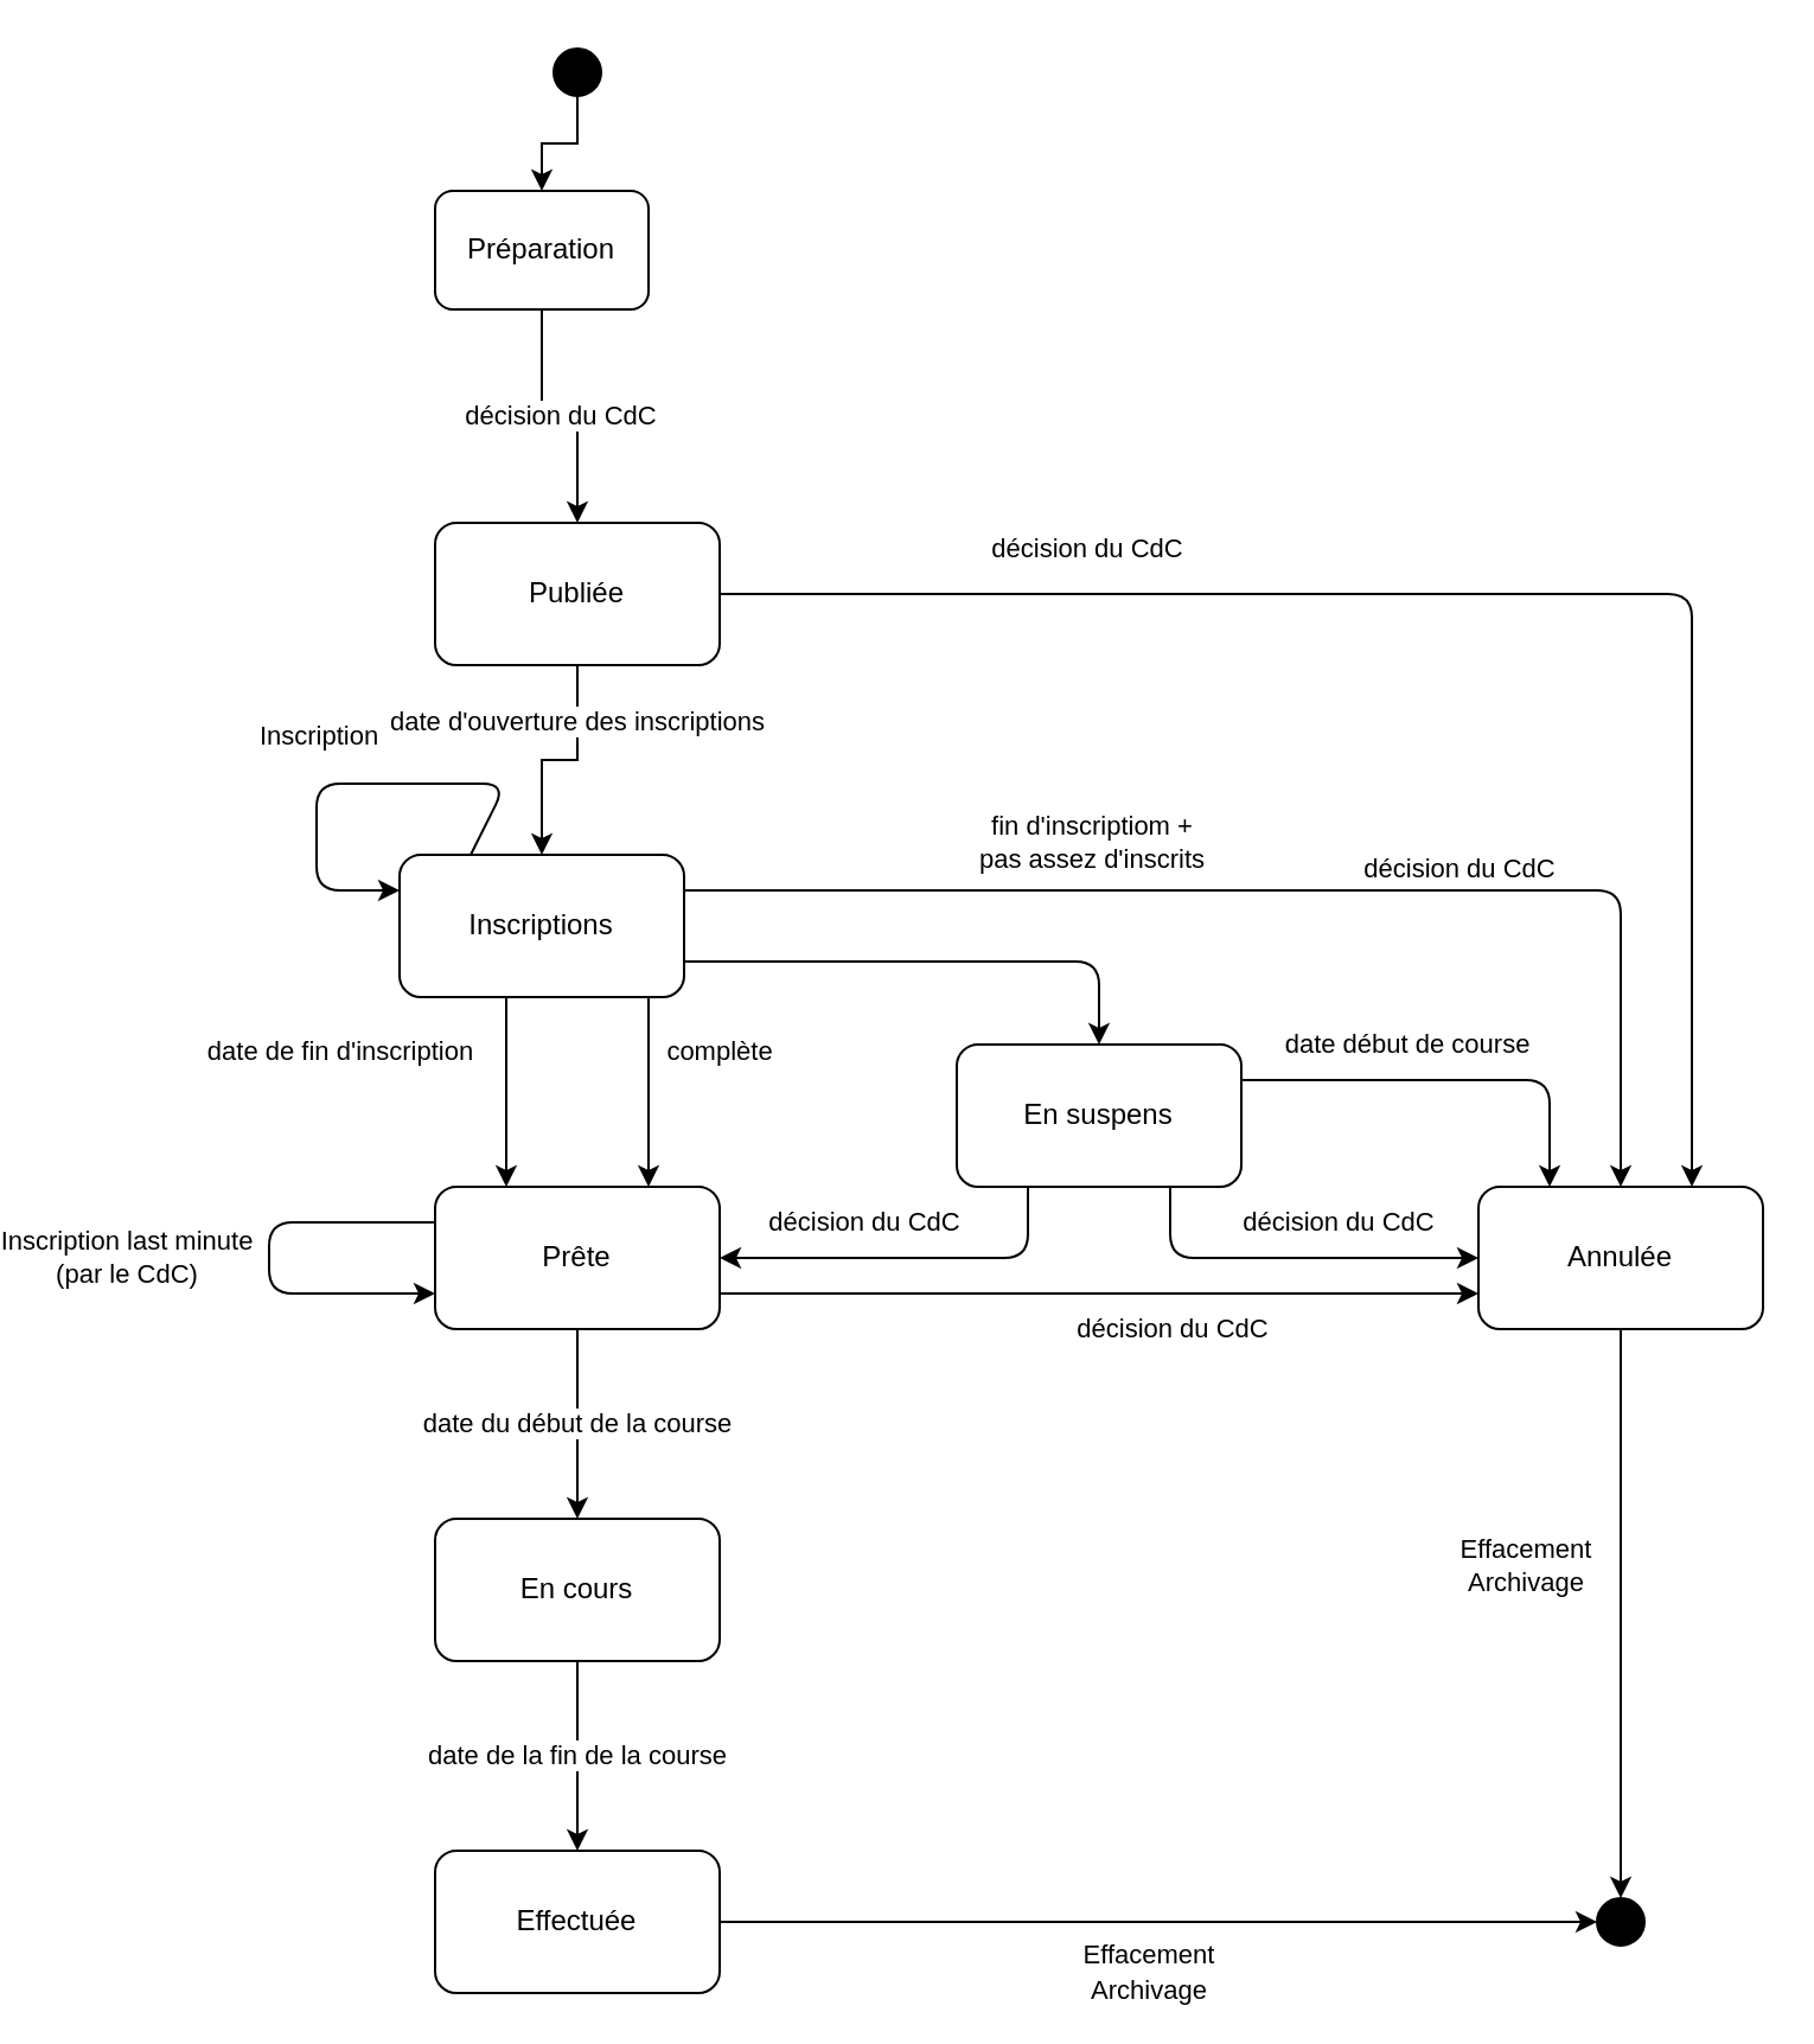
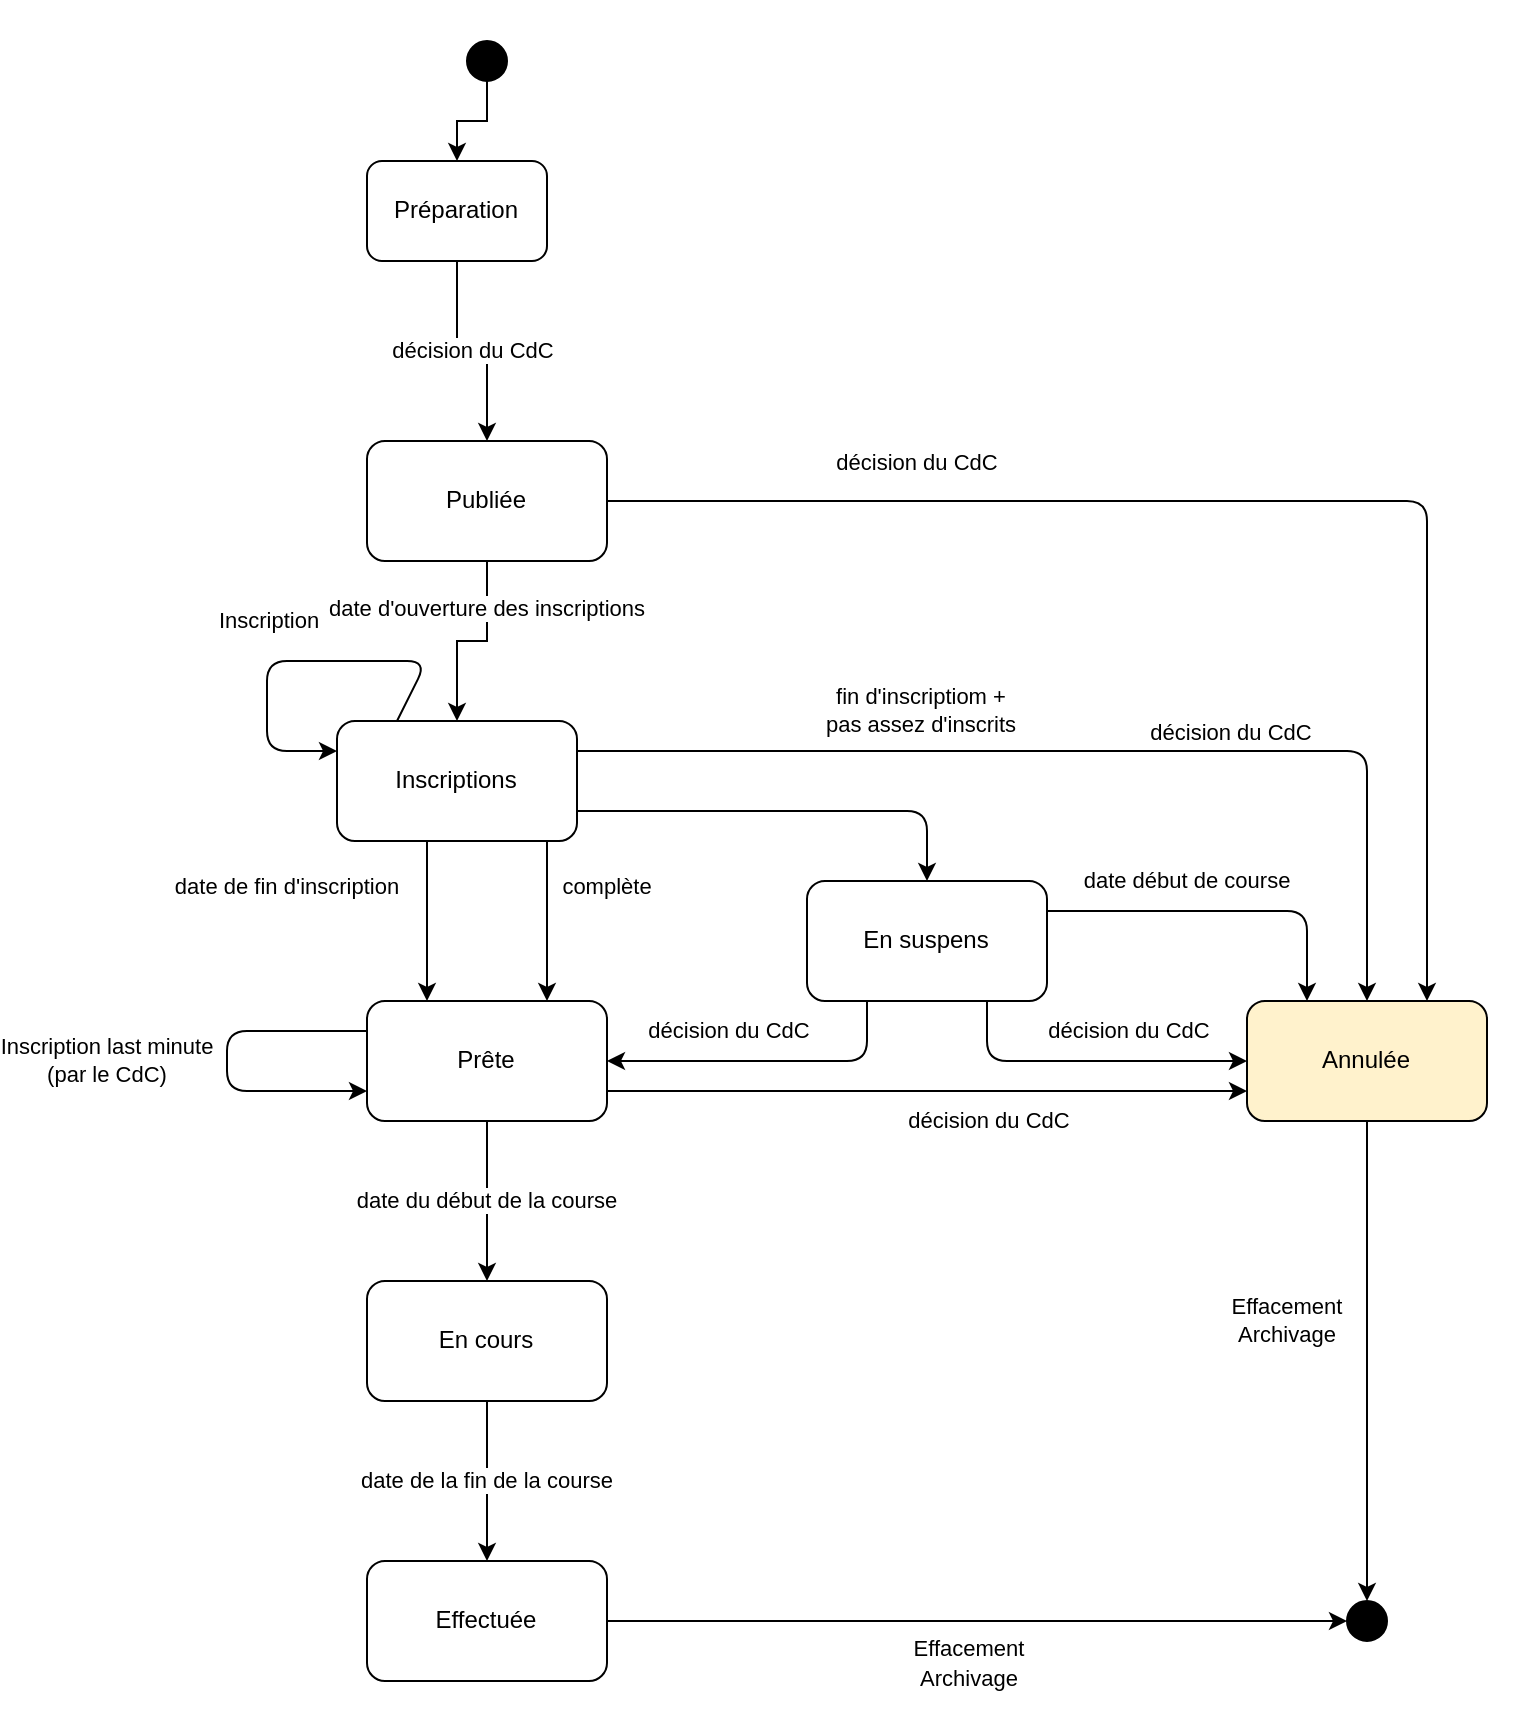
  <mxCell id="0" />
  <mxCell id="1" parent="0" />
  <mxCell id="2" value="décision du CdC" style="edgeStyle=orthogonalEdgeStyle;rounded=0;orthogonalLoop=1;jettySize=auto;html=1;" edge="1" parent="1" source="3" target="5"><mxGeometry relative="1" as="geometry" /></mxCell>
  <mxCell id="3" value="Préparation" style="rounded=1;whiteSpace=wrap;html=1;" vertex="1" parent="1"><mxGeometry x="90" y="80" width="90" height="50" as="geometry" /></mxCell>
  <mxCell id="4" value="date d'ouverture des inscriptions" style="edgeStyle=orthogonalEdgeStyle;rounded=0;orthogonalLoop=1;jettySize=auto;html=1;" edge="1" parent="1" source="5" target="8"><mxGeometry x="-0.5" relative="1" as="geometry"><mxPoint as="offset" /></mxGeometry></mxCell>
  <mxCell id="5" value="Publiée" style="rounded=1;whiteSpace=wrap;html=1;" vertex="1" parent="1"><mxGeometry x="90" y="220" width="120" height="60" as="geometry" /></mxCell>
  <mxCell id="6" value="En suspens" style="rounded=1;whiteSpace=wrap;html=1;" vertex="1" parent="1"><mxGeometry x="310" y="440" width="120" height="60" as="geometry" /></mxCell>
  <mxCell id="7" value="date de fin d'inscription" style="edgeStyle=orthogonalEdgeStyle;rounded=0;orthogonalLoop=1;jettySize=auto;html=1;entryX=0.25;entryY=0;entryDx=0;entryDy=0;exitX=0.25;exitY=1;exitDx=0;exitDy=0;" edge="1" parent="1" source="8" target="13"><mxGeometry y="-71" relative="1" as="geometry"><Array as="points"><mxPoint x="120" y="460" /><mxPoint x="120" y="460" /></Array><mxPoint x="1" y="-10" as="offset" /></mxGeometry></mxCell>
  <mxCell id="8" value="Inscriptions" style="rounded=1;whiteSpace=wrap;html=1;" vertex="1" parent="1"><mxGeometry x="75" y="360" width="120" height="60" as="geometry" /></mxCell>
- <mxCell id="9" value="Annulée" style="rounded=1;whiteSpace=wrap;html=1;" vertex="1" parent="1"><mxGeometry x="530" y="500" width="120" height="60" as="geometry" /></mxCell>
+ <mxCell id="9" value="Annulée" style="rounded=1;whiteSpace=wrap;html=1;fillColor=#fff2cc;" vertex="1" parent="1"><mxGeometry x="530" y="500" width="120" height="60" as="geometry" /></mxCell>
  <mxCell id="10" value="date du début de la course" style="edgeStyle=orthogonalEdgeStyle;rounded=0;orthogonalLoop=1;jettySize=auto;html=1;" edge="1" parent="1" source="13" target="15"><mxGeometry relative="1" as="geometry" /></mxCell>
  <mxCell id="11" value="" style="edgeStyle=orthogonalEdgeStyle;rounded=0;orthogonalLoop=1;jettySize=auto;html=1;entryX=0;entryY=0.75;entryDx=0;entryDy=0;exitX=1;exitY=0.75;exitDx=0;exitDy=0;" edge="1" parent="1" source="13" target="9"><mxGeometry relative="1" as="geometry"><mxPoint x="290" y="530" as="targetPoint" /></mxGeometry></mxCell>
  <mxCell id="12" value="&lt;span style=&quot;font-size: 11px&quot;&gt;décision du CdC&lt;/span&gt;" style="text;html=1;resizable=0;points=[];align=center;verticalAlign=middle;labelBackgroundColor=#ffffff;" vertex="1" connectable="0" parent="11"><mxGeometry x="0.194" relative="1" as="geometry"><mxPoint x="-1" y="14" as="offset" /></mxGeometry></mxCell>
  <mxCell id="13" value="Prête" style="rounded=1;whiteSpace=wrap;html=1;" vertex="1" parent="1"><mxGeometry x="90" y="500" width="120" height="60" as="geometry" /></mxCell>
  <mxCell id="14" value="date de la fin de la course" style="edgeStyle=orthogonalEdgeStyle;rounded=0;orthogonalLoop=1;jettySize=auto;html=1;" edge="1" parent="1" source="15" target="16"><mxGeometry relative="1" as="geometry" /></mxCell>
  <mxCell id="15" value="En cours" style="rounded=1;whiteSpace=wrap;html=1;" vertex="1" parent="1"><mxGeometry x="90" y="640" width="120" height="60" as="geometry" /></mxCell>
  <mxCell id="16" value="Effectuée" style="rounded=1;whiteSpace=wrap;html=1;" vertex="1" parent="1"><mxGeometry x="90" y="780" width="120" height="60" as="geometry" /></mxCell>
  <mxCell id="17" value="" style="endArrow=classic;html=1;entryX=0.75;entryY=0;entryDx=0;entryDy=0;exitX=1;exitY=0.5;exitDx=0;exitDy=0;" edge="1" parent="1" source="5" target="9"><mxGeometry width="50" height="50" relative="1" as="geometry"><mxPoint x="90" y="630" as="sourcePoint" /><mxPoint x="140" y="580" as="targetPoint" /><Array as="points"><mxPoint x="620" y="250" /></Array></mxGeometry></mxCell>
  <mxCell id="18" value="&lt;span style=&quot;font-size: 11px&quot;&gt;décision du CdC&lt;/span&gt;" style="text;html=1;resizable=0;points=[];align=center;verticalAlign=middle;labelBackgroundColor=#ffffff;" vertex="1" connectable="0" parent="17"><mxGeometry x="-0.565" relative="1" as="geometry"><mxPoint x="10" y="-20" as="offset" /></mxGeometry></mxCell>
  <mxCell id="19" value="" style="edgeStyle=orthogonalEdgeStyle;rounded=0;orthogonalLoop=1;jettySize=auto;html=1;" edge="1" parent="1" source="20" target="3"><mxGeometry relative="1" as="geometry" /></mxCell>
  <mxCell id="20" value="" style="ellipse;whiteSpace=wrap;html=1;aspect=fixed;fillColor=#000000;" vertex="1" parent="1"><mxGeometry x="140" y="20" width="20" height="20" as="geometry" /></mxCell>
  <mxCell id="21" value="fin d'inscriptiom + &lt;br&gt;pas assez d'inscrits" style="endArrow=classic;html=1;entryX=0.5;entryY=0;entryDx=0;entryDy=0;exitX=1;exitY=0.75;exitDx=0;exitDy=0;jumpStyle=gap;" edge="1" parent="1" source="8" target="6"><mxGeometry x="0.641" y="50" width="50" height="50" relative="1" as="geometry"><mxPoint x="70" y="910" as="sourcePoint" /><mxPoint x="120" y="860" as="targetPoint" /><Array as="points"><mxPoint x="370" y="405" /></Array><mxPoint as="offset" /></mxGeometry></mxCell>
  <mxCell id="22" value="" style="endArrow=classic;html=1;entryX=1;entryY=0.5;entryDx=0;entryDy=0;exitX=0.25;exitY=1;exitDx=0;exitDy=0;" edge="1" parent="1" source="6" target="13"><mxGeometry width="50" height="50" relative="1" as="geometry"><mxPoint x="220" y="260" as="sourcePoint" /><mxPoint x="600" y="510" as="targetPoint" /><Array as="points"><mxPoint x="340" y="530" /></Array></mxGeometry></mxCell>
  <mxCell id="23" value="&lt;span style=&quot;font-size: 11px&quot;&gt;décision du CdC&lt;/span&gt;" style="text;html=1;resizable=0;points=[];align=center;verticalAlign=middle;labelBackgroundColor=#ffffff;" vertex="1" connectable="0" parent="22"><mxGeometry x="-0.565" relative="1" as="geometry"><mxPoint x="-65" y="-16" as="offset" /></mxGeometry></mxCell>
  <mxCell id="24" value="" style="endArrow=classic;html=1;entryX=0;entryY=0.5;entryDx=0;entryDy=0;exitX=0.75;exitY=1;exitDx=0;exitDy=0;" edge="1" parent="1" source="6" target="9"><mxGeometry width="50" height="50" relative="1" as="geometry"><mxPoint x="230" y="270" as="sourcePoint" /><mxPoint x="610" y="520" as="targetPoint" /><Array as="points"><mxPoint x="400" y="530" /></Array></mxGeometry></mxCell>
  <mxCell id="25" value="&lt;span style=&quot;font-size: 11px&quot;&gt;décision du CdC&lt;br&gt;&lt;/span&gt;" style="text;html=1;resizable=0;points=[];align=center;verticalAlign=middle;labelBackgroundColor=#ffffff;" vertex="1" connectable="0" parent="24"><mxGeometry x="-0.565" relative="1" as="geometry"><mxPoint x="65" y="-16" as="offset" /></mxGeometry></mxCell>
  <mxCell id="26" value="Inscription" style="endArrow=classic;html=1;entryX=0;entryY=0.25;entryDx=0;entryDy=0;exitX=0.25;exitY=0;exitDx=0;exitDy=0;" edge="1" parent="1" source="8" target="8"><mxGeometry x="0.171" y="-20" width="50" height="50" relative="1" as="geometry"><mxPoint x="70" y="910" as="sourcePoint" /><mxPoint x="120" y="860" as="targetPoint" /><Array as="points"><mxPoint x="120" y="330" /><mxPoint x="40" y="330" /><mxPoint x="40" y="375" /></Array><mxPoint as="offset" /></mxGeometry></mxCell>
  <mxCell id="27" value="Inscription last minute&lt;br&gt;(par le CdC)" style="endArrow=classic;html=1;entryX=0;entryY=0.75;entryDx=0;entryDy=0;exitX=0;exitY=0.25;exitDx=0;exitDy=0;" edge="1" parent="1" source="13" target="13"><mxGeometry x="0.176" y="62" width="50" height="50" relative="1" as="geometry"><mxPoint x="110" y="500" as="sourcePoint" /><mxPoint x="80" y="515" as="targetPoint" /><Array as="points"><mxPoint x="20" y="515" /><mxPoint x="20" y="545" /></Array><mxPoint x="-60" y="47" as="offset" /></mxGeometry></mxCell>
  <mxCell id="28" value="" style="ellipse;whiteSpace=wrap;html=1;aspect=fixed;fillColor=#000000;" vertex="1" parent="1"><mxGeometry x="580" y="800" width="20" height="20" as="geometry" /></mxCell>
  <mxCell id="29" value="Effacement&lt;br&gt;Archivage" style="endArrow=classic;html=1;entryX=0.5;entryY=0;entryDx=0;entryDy=0;exitX=0.5;exitY=1;exitDx=0;exitDy=0;" edge="1" parent="1" source="9" target="28"><mxGeometry x="-0.167" y="-40" width="50" height="50" relative="1" as="geometry"><mxPoint x="-60" y="910" as="sourcePoint" /><mxPoint x="-10" y="860" as="targetPoint" /><mxPoint as="offset" /></mxGeometry></mxCell>
  <mxCell id="30" value="" style="endArrow=classic;html=1;entryX=0;entryY=0.5;entryDx=0;entryDy=0;exitX=1;exitY=0.5;exitDx=0;exitDy=0;" edge="1" parent="1" source="16" target="28"><mxGeometry width="50" height="50" relative="1" as="geometry"><mxPoint x="-70" y="990" as="sourcePoint" /><mxPoint x="-20" y="940" as="targetPoint" /></mxGeometry></mxCell>
  <mxCell id="31" value="&lt;span style=&quot;font-size: 11px&quot;&gt;Effacement&lt;/span&gt;&lt;br style=&quot;font-size: 11px&quot;&gt;&lt;span style=&quot;font-size: 11px&quot;&gt;Archivage&lt;/span&gt;" style="text;html=1;resizable=0;points=[];align=center;verticalAlign=middle;labelBackgroundColor=#ffffff;" vertex="1" connectable="0" parent="30"><mxGeometry x="-0.054" y="-1" relative="1" as="geometry"><mxPoint x="5" y="19" as="offset" /></mxGeometry></mxCell>
  <mxCell id="32" value="" style="endArrow=classic;html=1;entryX=0.5;entryY=0;entryDx=0;entryDy=0;exitX=1;exitY=0.25;exitDx=0;exitDy=0;" edge="1" parent="1" source="8" target="9"><mxGeometry width="50" height="50" relative="1" as="geometry"><mxPoint x="220" y="260" as="sourcePoint" /><mxPoint x="630" y="510" as="targetPoint" /><Array as="points"><mxPoint x="590" y="375" /></Array></mxGeometry></mxCell>
  <mxCell id="33" value="&lt;span style=&quot;font-size: 11px&quot;&gt;décision du CdC&lt;/span&gt;" style="text;html=1;resizable=0;points=[];align=center;verticalAlign=middle;labelBackgroundColor=#ffffff;" vertex="1" connectable="0" parent="32"><mxGeometry x="-0.565" relative="1" as="geometry"><mxPoint x="213" y="-10" as="offset" /></mxGeometry></mxCell>
  <mxCell id="34" value="date début de course" style="endArrow=classic;html=1;entryX=0.25;entryY=0;entryDx=0;entryDy=0;exitX=1;exitY=0.25;exitDx=0;exitDy=0;jumpStyle=gap;" edge="1" parent="1" source="6" target="9"><mxGeometry x="-0.2" y="15" width="50" height="50" relative="1" as="geometry"><mxPoint x="220" y="415" as="sourcePoint" /><mxPoint x="380" y="450" as="targetPoint" /><Array as="points"><mxPoint x="560" y="455" /></Array><mxPoint as="offset" /></mxGeometry></mxCell>
  <mxCell id="35" value="complète" style="edgeStyle=orthogonalEdgeStyle;rounded=0;orthogonalLoop=1;jettySize=auto;html=1;exitX=0.75;exitY=1;exitDx=0;exitDy=0;entryX=0.75;entryY=0;entryDx=0;entryDy=0;" edge="1" parent="1" source="8" target="13"><mxGeometry y="32" relative="1" as="geometry"><mxPoint x="160" y="430" as="sourcePoint" /><mxPoint x="160" y="510" as="targetPoint" /><Array as="points"><mxPoint x="180" y="460" /><mxPoint x="180" y="460" /></Array><mxPoint x="-2" y="-10" as="offset" /></mxGeometry></mxCell>
